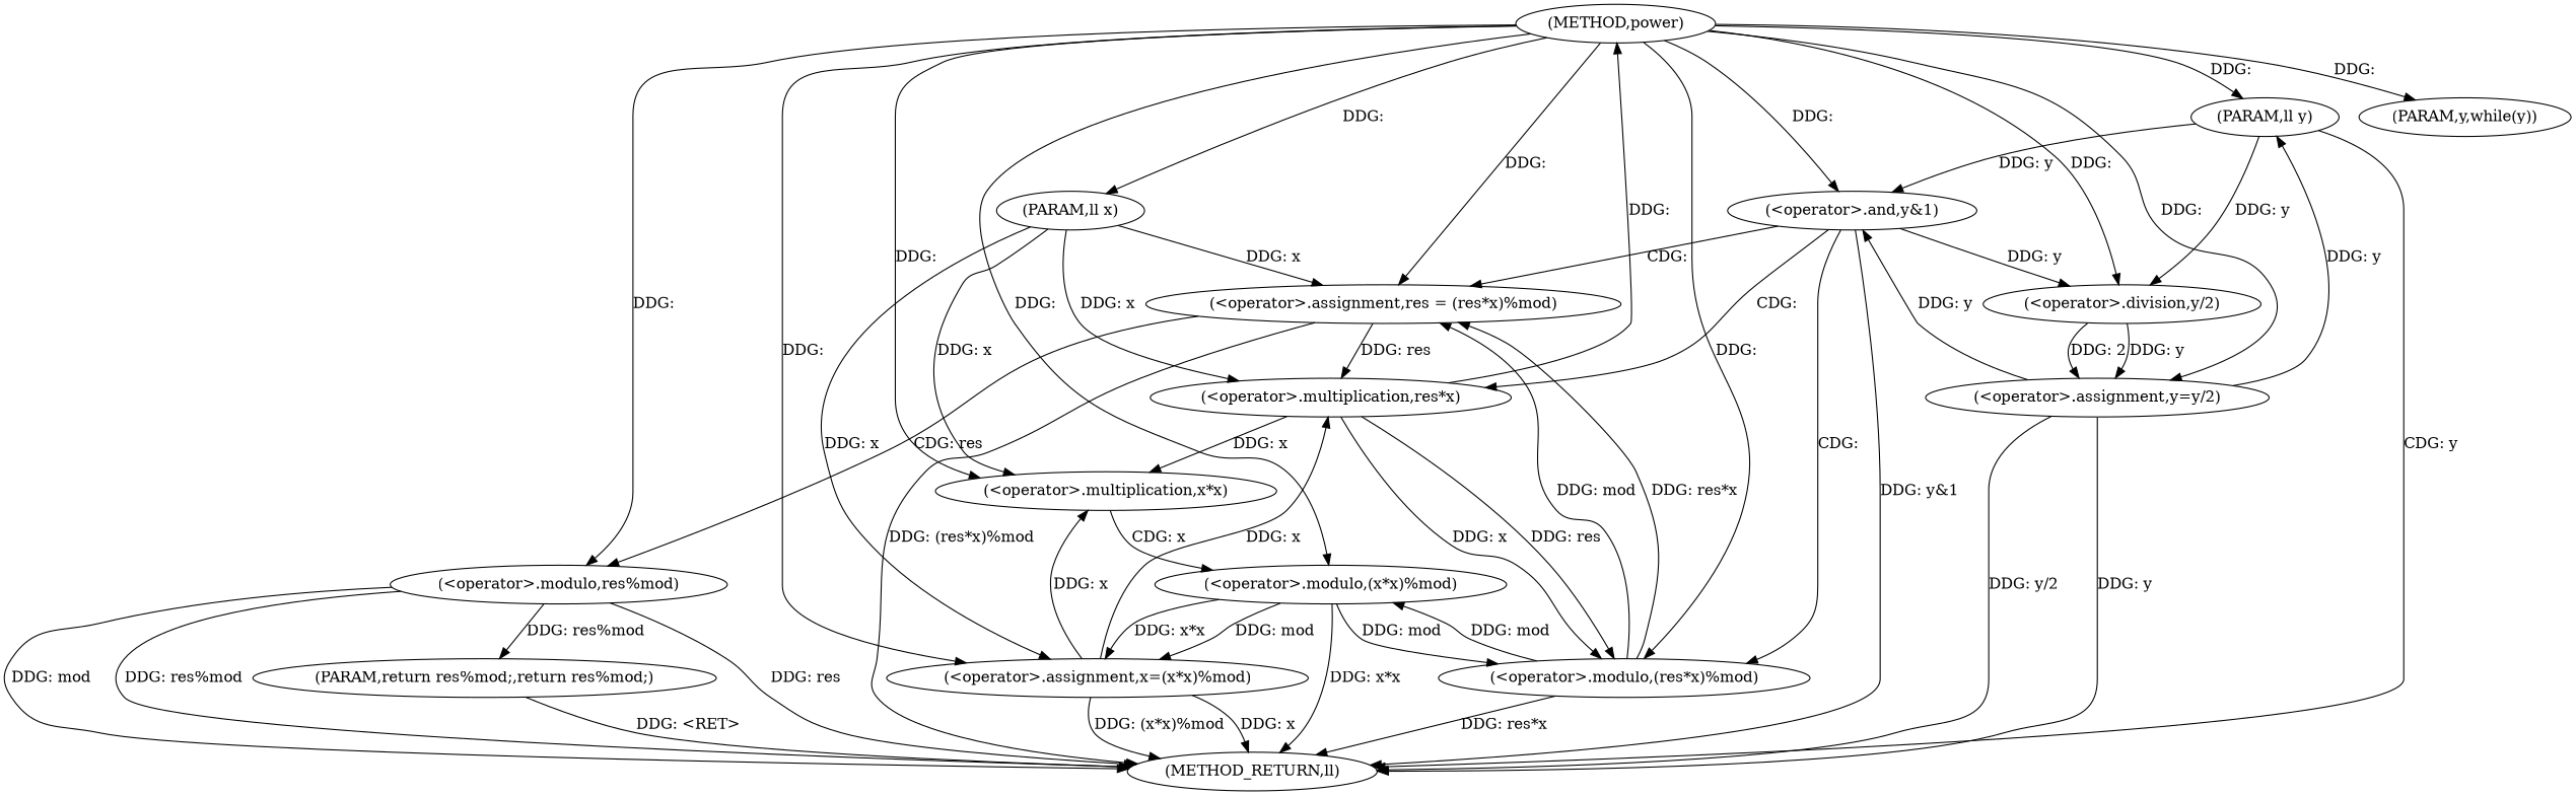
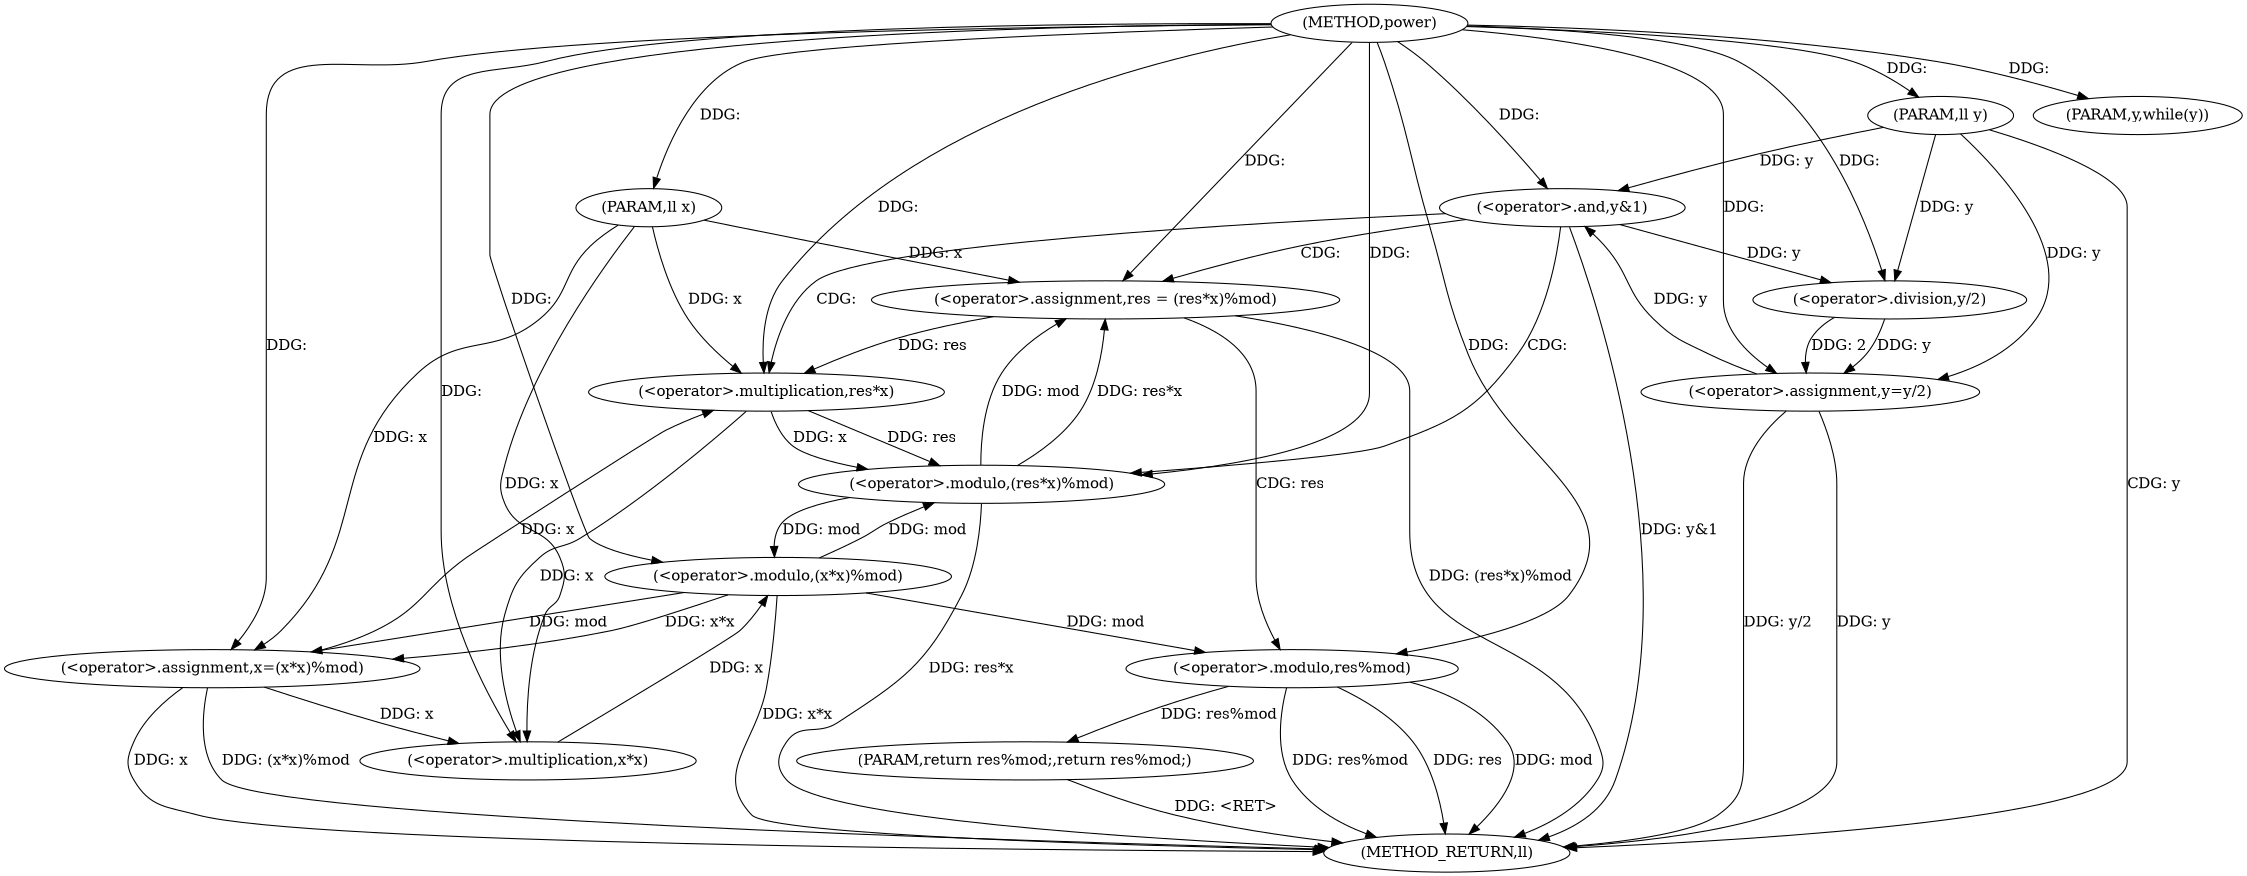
  digraph {
    n1 [label="(METHOD,power)"]
    n2 [label="(PARAM,ll x)"]
    n3 [label="(PARAM,ll y)"]
    n4 [label="(PARAM,y,while(y))"]
    n5 [label="(<operator>.modulo,res%mod)"]
    n6 [label="(<operator>.and,y&1)"]
    n7 [label="(<operator>.assignment,res = (res*x)%mod)"]
    n8 [label="(<operator>.assignment,y=y/2)"]
    n9 [label="(<operator>.assignment,x=(x*x)%mod)"]
    n10 [label="(<operator>.modulo,(res*x)%mod)"]
    n11 [label="(<operator>.division,y/2)"]
    n12 [label="(<operator>.modulo,(x*x)%mod)"]
    n13 [label="(<operator>.multiplication,res*x)"]
    n14 [label="(<operator>.multiplication,x*x)"]
    n15 [label="(METHOD_RETURN,ll)"]
    n16 [label="(PARAM,return res%mod;,return res%mod;)"]
    n1 -> n2 [label="DDG: "]
    n1 -> n3 [label="DDG: "]
    n1 -> n4 [label="DDG: "]
    n1 -> n5 [label="DDG: "]
    n1 -> n6 [label="DDG: "]
    n1 -> n7 [label="DDG: "]
    n1 -> n8 [label="DDG: "]
    n1 -> n9 [label="DDG: "]
    n1 -> n10 [label="DDG: "]
    n1 -> n11 [label="DDG: "]
    n1 -> n12 [label="DDG: "]
-   n13 -> n1 [label="DDG: "]
+   n1 -> n13 [label="DDG: "]
    n1 -> n14 [label="DDG: "]
    n2 -> n7 [label="DDG: x"]
    n2 -> n9 [label="DDG: x"]
    n2 -> n13 [label="DDG: x"]
    n2 -> n14 [label="DDG: x"]
    n3 -> n6 [label="DDG: y"]
-   n8 -> n3 [label="DDG: y"]
+   n3 -> n8 [label="DDG: y"]
    n3 -> n11 [label="DDG: y"]
    n3 -> n15 [label="CDG: y"]
    n5 -> n15 [label="DDG: res"]
    n5 -> n15 [label="DDG: mod"]
    n5 -> n15 [label="DDG: res%mod"]
    n5 -> n16 [label="DDG: res%mod"]
    n6 -> n7 [label="CDG: "]
    n6 -> n10 [label="CDG: "]
    n6 -> n11 [label="DDG: y"]
    n6 -> n13 [label="CDG: "]
    n6 -> n15 [label="DDG: y&1"]
    n7 -> n5 [label="CDG: res"]
    n7 -> n13 [label="DDG: res"]
    n7 -> n15 [label="DDG: (res*x)%mod"]
    n8 -> n6 [label="DDG: y"]
    n8 -> n15 [label="DDG: y"]
    n8 -> n15 [label="DDG: y/2"]
    n9 -> n13 [label="DDG: x"]
    n9 -> n14 [label="DDG: x"]
    n9 -> n15 [label="DDG: x"]
    n9 -> n15 [label="DDG: (x*x)%mod"]
    n10 -> n7 [label="DDG: mod"]
    n10 -> n7 [label="DDG: res*x"]
    n10 -> n12 [label="DDG: mod"]
    n10 -> n15 [label="DDG: res*x"]
    n11 -> n8 [label="DDG: 2"]
    n11 -> n8 [label="DDG: y"]
+   n12 -> n5 [label="DDG: mod"]
    n12 -> n9 [label="DDG: mod"]
    n12 -> n9 [label="DDG: x*x"]
    n12 -> n10 [label="DDG: mod"]
    n12 -> n15 [label="DDG: x*x"]
    n13 -> n10 [label="DDG: x"]
    n13 -> n10 [label="DDG: res"]
    n13 -> n14 [label="DDG: x"]
-   n14 -> n12 [label="CDG: x"]
+   n14 -> n12 [label="DDG: x"]
    n16 -> n15 [label="DDG: <RET>"]
  }
